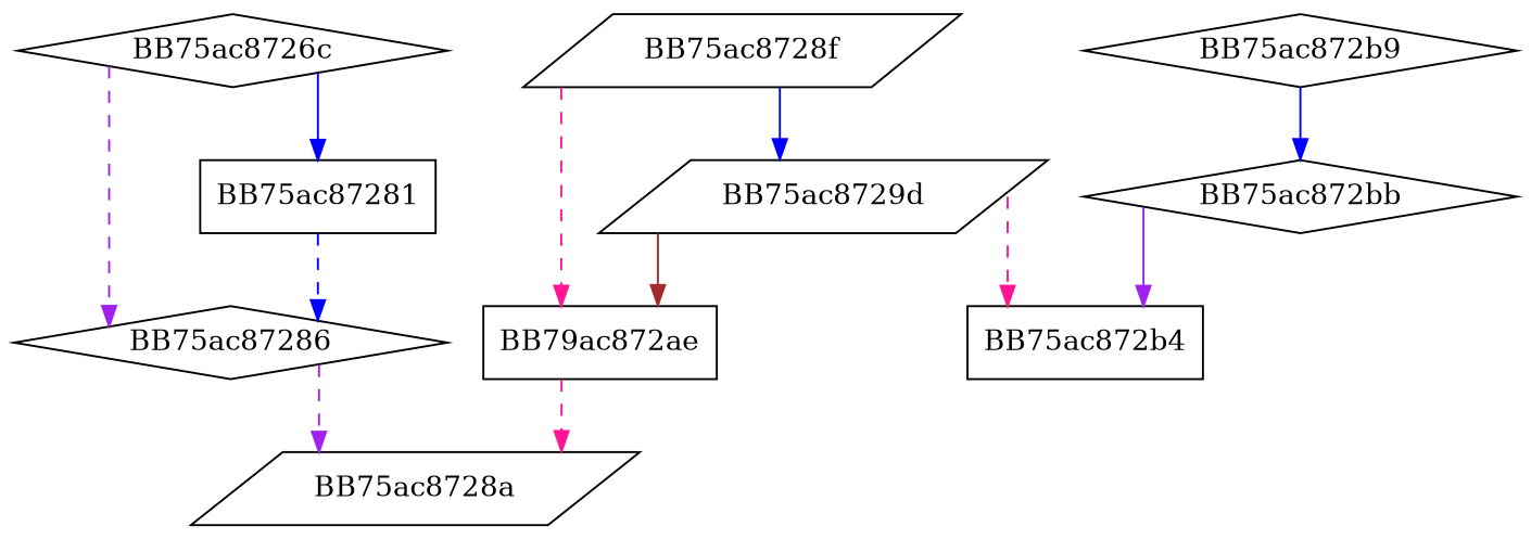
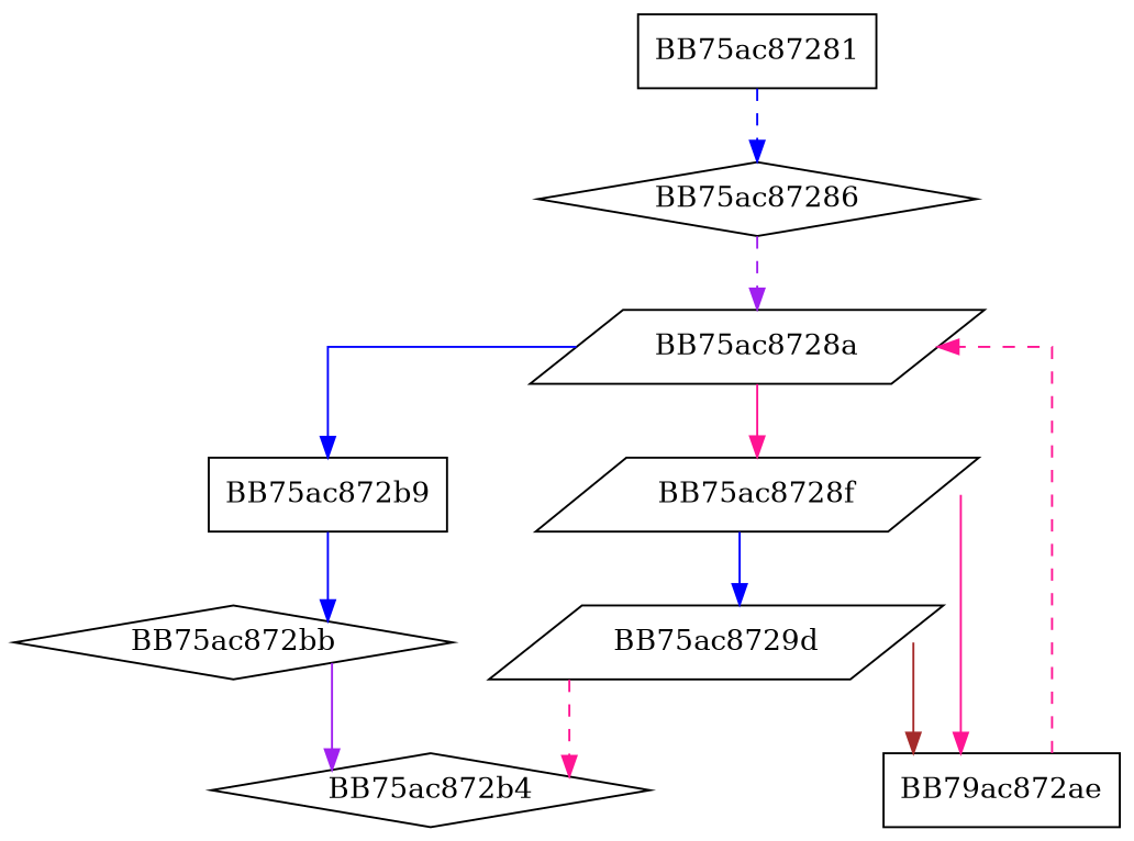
  digraph {
    splines=ortho
    node [shape=diamond]
    edge [color=blue style=solid]
-   BB75ac8726c
    BB75ac87286
    BB75ac87281 [shape=box]
    BB75ac8728a [shape=parallelogram]
-   BB75ac872b9
+   BB75ac872b9 [shape=box]
    BB75ac8728f [shape=parallelogram]
    BB75ac872bb
    n8 [label=BB79ac872ae shape=box]
    BB75ac8729d [shape=parallelogram]
-   BB75ac872b4 [shape=box]
-   BB75ac8726c -> BB75ac87286 [color=purple style=dashed]
-   BB75ac8726c -> BB75ac87281
+   BB75ac872b4
    BB75ac87286 -> BB75ac8728a [color=purple style=dashed]
    BB75ac87281 -> BB75ac87286 [style=dashed]
+   BB75ac8728a -> BB75ac872b9
+   BB75ac8728a -> BB75ac8728f [color=deeppink]
    BB75ac872b9 -> BB75ac872bb
-   BB75ac8728f -> n8 [color=deeppink style=dashed]
+   BB75ac8728f -> n8 [color=deeppink]
    BB75ac8728f -> BB75ac8729d
    BB75ac872bb -> BB75ac872b4 [color=purple]
    n8 -> BB75ac8728a [color=deeppink style=dashed]
    BB75ac8729d -> n8 [color=brown]
    BB75ac8729d -> BB75ac872b4 [color=deeppink style=dashed]
  }
